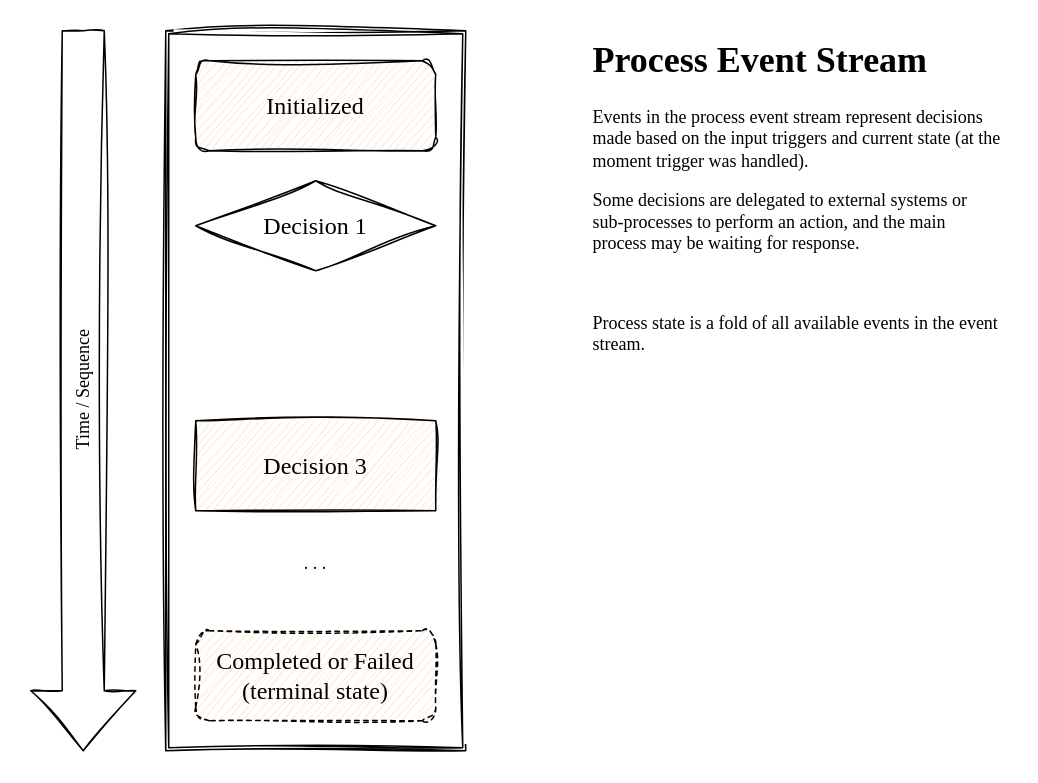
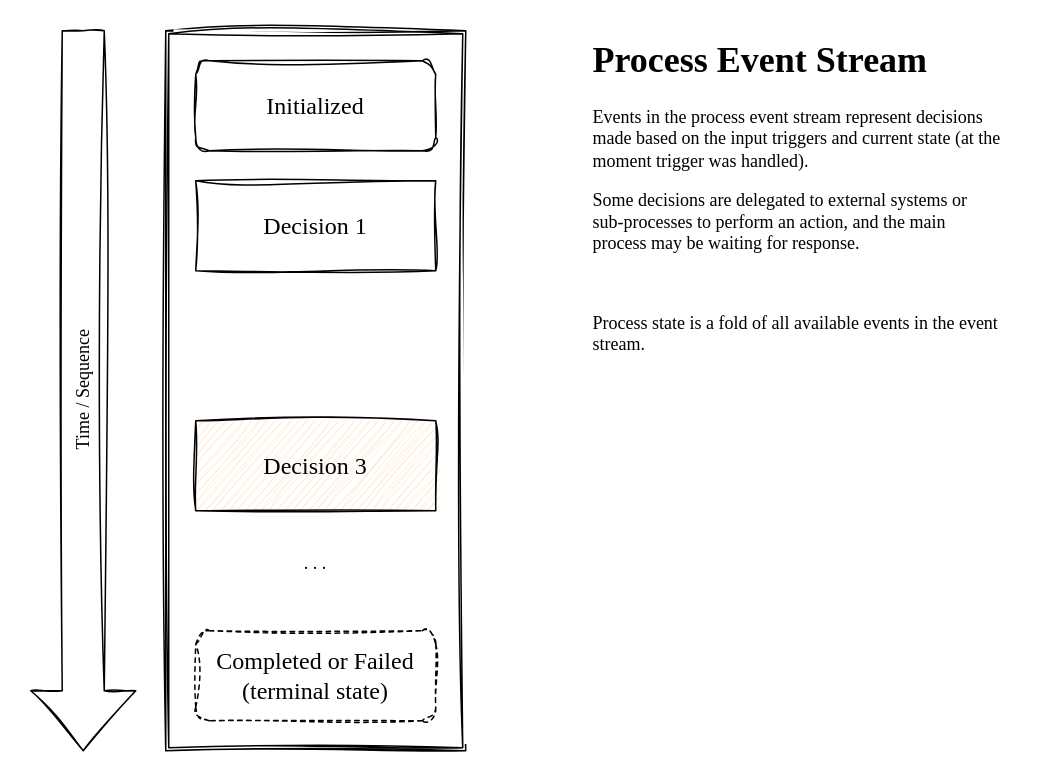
  <mxCell id="0" />
  <mxCell id="1" parent="0" />
  <mxCell id="2" value="" style="shape=ext;double=1;rounded=0;whiteSpace=wrap;html=1;fontFamily=Comic Neue;sketch=1;curveFitting=1;jiggle=2;" parent="1" vertex="1"><mxGeometry x="110" y="20" width="200" height="480" as="geometry" /></mxCell>
- <mxCell id="3" value="Initialized" style="rounded=1;whiteSpace=wrap;html=1;fontSize=16;fontFamily=Comic Neue;sketch=1;curveFitting=1;jiggle=2;fillColor=#ffe6cc;" parent="1" vertex="1"><mxGeometry x="130" y="40" width="160" height="60" as="geometry" /></mxCell>
+ <mxCell id="3" value="Initialized" style="rounded=1;whiteSpace=wrap;html=1;fontSize=16;fontFamily=Comic Neue;sketch=1;curveFitting=1;jiggle=2;" parent="1" vertex="1"><mxGeometry x="130" y="40" width="160" height="60" as="geometry" /></mxCell>
  <mxCell id="4" value="Time / Sequence" style="html=1;shadow=0;dashed=0;align=center;verticalAlign=middle;shape=mxgraph.arrows2.arrow;dy=0.6;dx=40;direction=south;notch=0;horizontal=0;rounded=0;fontFamily=Comic Neue;sketch=1;curveFitting=1;jiggle=2;" parent="1" vertex="1"><mxGeometry x="20" y="20" width="70" height="480" as="geometry" /></mxCell>
  <mxCell id="5" value="&lt;h1&gt;Process Event Stream&lt;/h1&gt;&lt;p&gt;Events in the process event stream represent decisions made based on the input triggers and current state (at the moment trigger was handled).&lt;/p&gt;&lt;p&gt;Some decisions are delegated to external systems or sub-processes to perform an action, and the main process may be waiting for response.&lt;/p&gt;&lt;p&gt;&lt;br&gt;&lt;/p&gt;&lt;p style=&quot;border-color: var(--border-color);&quot;&gt;Process state is a fold of all available events in the event stream.&lt;/p&gt;" style="text;html=1;strokeColor=none;fillColor=none;spacing=5;spacingTop=-20;whiteSpace=wrap;overflow=hidden;rounded=0;fontFamily=Comic Neue;sketch=1;curveFitting=1;jiggle=2;" parent="1" vertex="1"><mxGeometry x="390" y="20" width="280" height="280" as="geometry" /></mxCell>
- <mxCell id="6" value="Decision 1" style="rhombus;whiteSpace=wrap;html=1;fontSize=16;fontFamily=Comic Neue;sketch=1;curveFitting=1;jiggle=2;" parent="1" vertex="1"><mxGeometry x="130" y="120" width="160" height="60" as="geometry" /></mxCell>
+ <mxCell id="6" value="Decision 1" style="rounded=0;whiteSpace=wrap;html=1;fontSize=16;fontFamily=Comic Neue;sketch=1;curveFitting=1;jiggle=2;" parent="1" vertex="1"><mxGeometry x="130" y="120" width="160" height="60" as="geometry" /></mxCell>
  <mxCell id="7" value="Decision 3" style="rounded=0;whiteSpace=wrap;html=1;fontSize=16;fontFamily=Comic Neue;sketch=1;curveFitting=1;jiggle=2;fillColor=#ffe6cc;" parent="1" vertex="1"><mxGeometry x="130" y="280" width="160" height="60" as="geometry" /></mxCell>
- <mxCell id="8" value="Completed or Failed&lt;br&gt;(terminal state)" style="rounded=1;whiteSpace=wrap;html=1;fontSize=16;dashed=1;glass=0;fontFamily=Comic Neue;sketch=1;curveFitting=1;jiggle=2;fillColor=#ffe6cc;" parent="1" vertex="1"><mxGeometry x="130" y="420" width="160" height="60" as="geometry" /></mxCell>
+ <mxCell id="8" value="Completed or Failed&lt;br&gt;(terminal state)" style="rounded=1;whiteSpace=wrap;html=1;fontSize=16;dashed=1;glass=0;fontFamily=Comic Neue;sketch=1;curveFitting=1;jiggle=2;" parent="1" vertex="1"><mxGeometry x="130" y="420" width="160" height="60" as="geometry" /></mxCell>
  <mxCell id="9" value=". . ." style="text;html=1;strokeColor=none;fillColor=none;align=center;verticalAlign=middle;whiteSpace=wrap;rounded=0;fontFamily=Comic Neue;sketch=1;curveFitting=1;jiggle=2;" parent="1" vertex="1"><mxGeometry x="180" y="360" width="60" height="30" as="geometry" /></mxCell>
